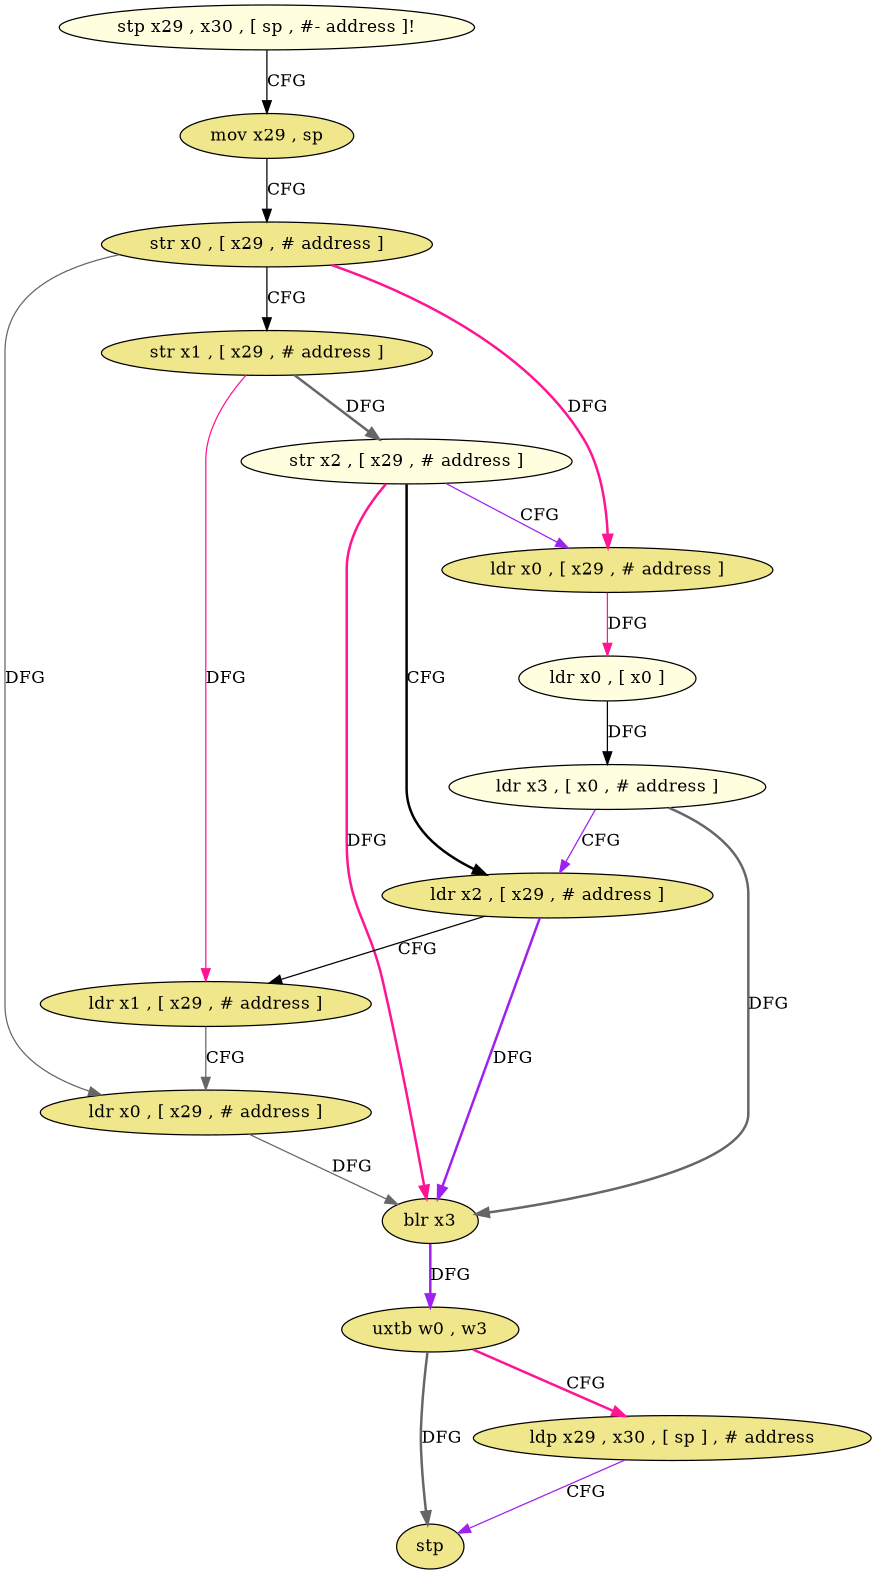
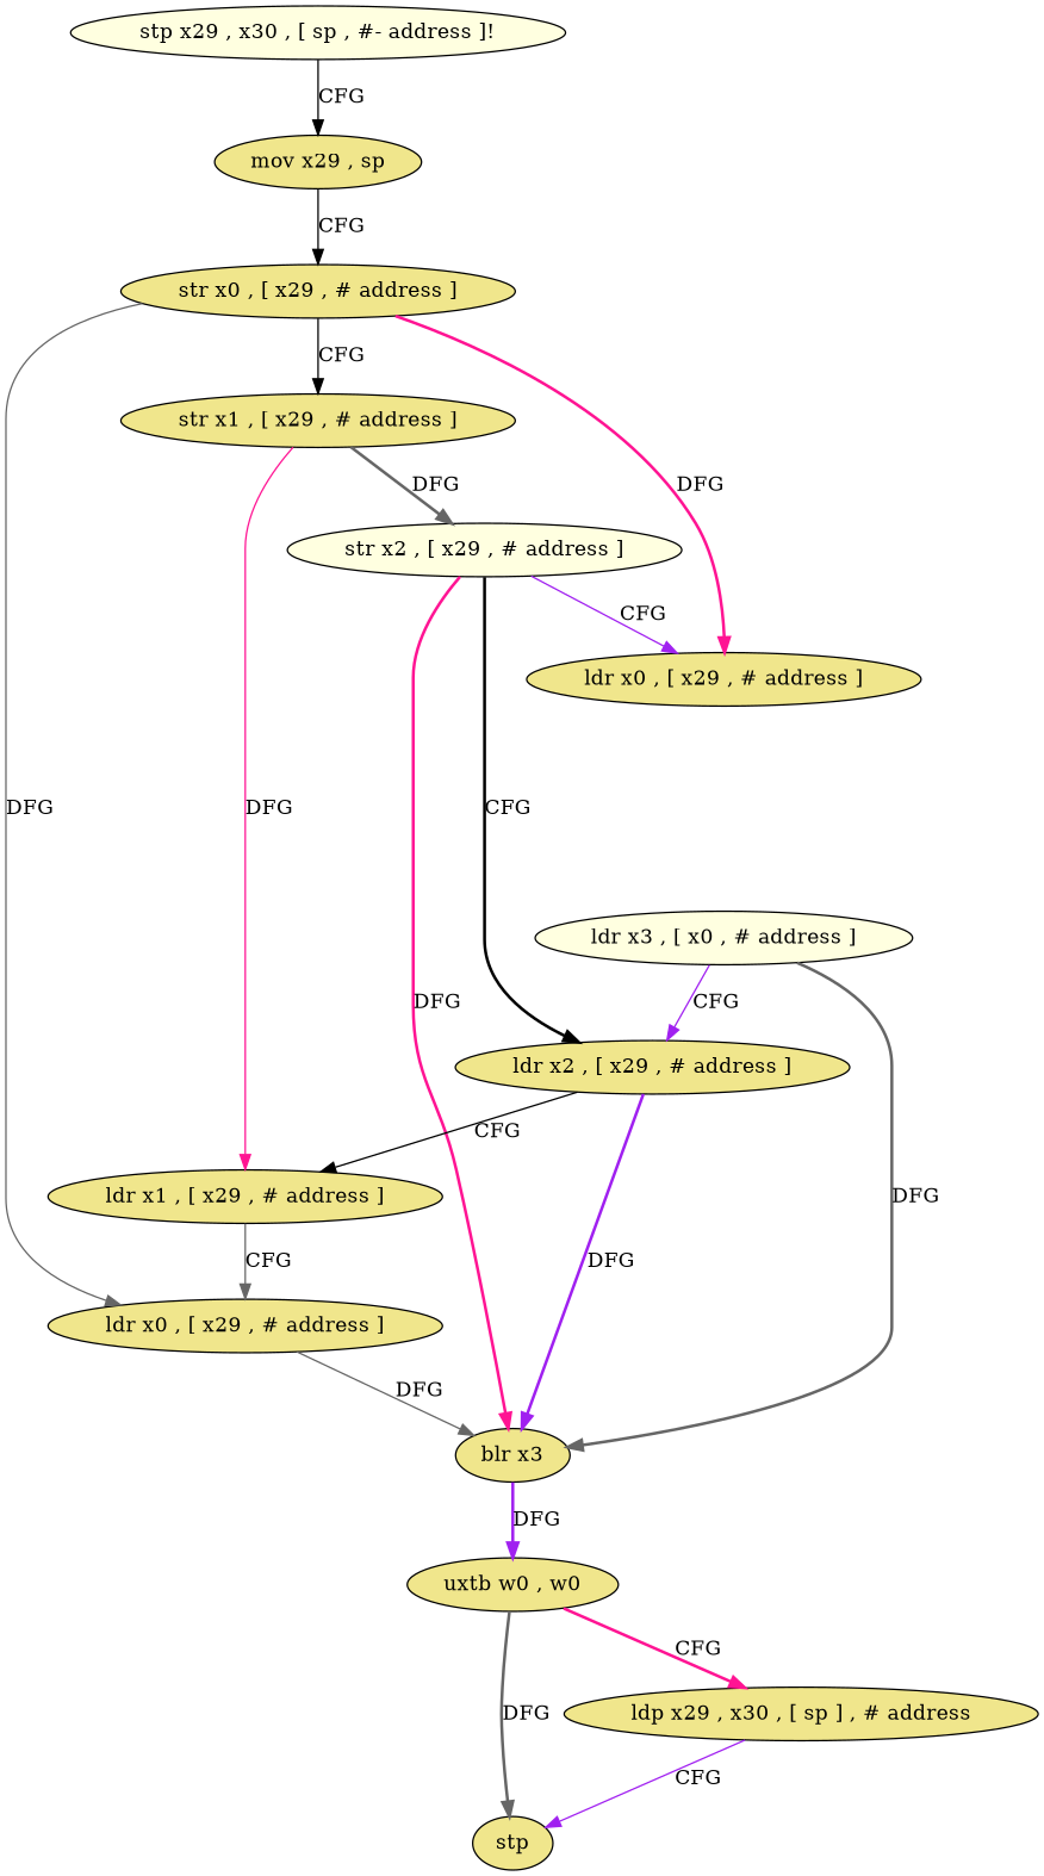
  digraph {
    node [fillcolor=khaki style=filled]
    edge [color=black style=solid]
    n1 [fillcolor=lightyellow label="stp x29 , x30 , [ sp , #- address ]!"]
    n2 [label="mov x29 , sp"]
    n3 [label="str x0 , [ x29 , # address ]"]
    n4 [label="str x1 , [ x29 , # address ]"]
    n5 [label="ldr x0 , [ x29 , # address ]"]
    n6 [label="ldr x0 , [ x29 , # address ]"]
    n7 [fillcolor=lightyellow label="str x2 , [ x29 , # address ]"]
    n8 [label="ldr x1 , [ x29 , # address ]"]
-   n9 [fillcolor=lightyellow label="ldr x0 , [ x0 ]"]
    n10 [label="blr x3"]
    n11 [label="ldr x2 , [ x29 , # address ]"]
    n12 [fillcolor=lightyellow label="ldr x3 , [ x0 , # address ]"]
-   n13 [label="uxtb w0 , w3"]
+   n13 [label="uxtb w0 , w0"]
    n14 [label="ldp x29 , x30 , [ sp ] , # address"]
    n15 [label=stp]
    n1 -> n2 [label=CFG]
    n2 -> n3 [label=CFG]
    n3 -> n4 [label=CFG]
    n3 -> n5 [color=deeppink label=DFG style=bold]
    n3 -> n6 [color=gray40 label=DFG]
    n4 -> n7 [color=gray40 label=DFG style=bold]
    n4 -> n8 [color=deeppink label=DFG]
-   n5 -> n9 [color=deeppink label=DFG]
    n6 -> n10 [color=gray40 label=DFG]
    n7 -> n5 [color=purple label=CFG]
    n7 -> n10 [color=deeppink label=DFG style=bold]
    n7 -> n11 [label=CFG style=bold]
    n8 -> n6 [color=gray40 label=CFG]
-   n9 -> n12 [label=DFG]
    n10 -> n13 [color=purple label=DFG style=bold]
    n11 -> n8 [label=CFG]
    n11 -> n10 [color=purple label=DFG style=bold]
    n12 -> n10 [color=gray40 label=DFG style=bold]
    n12 -> n11 [color=purple label=CFG]
    n13 -> n14 [color=deeppink label=CFG style=bold]
    n13 -> n15 [color=gray40 label=DFG style=bold]
    n14 -> n15 [color=purple label=CFG]
  }
